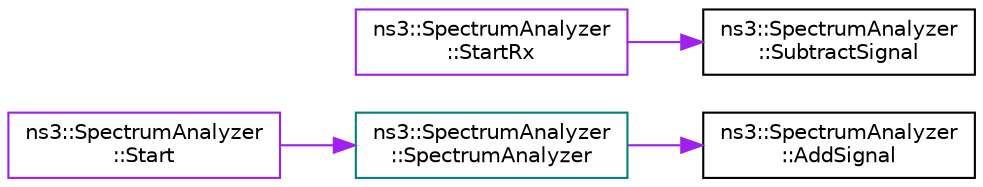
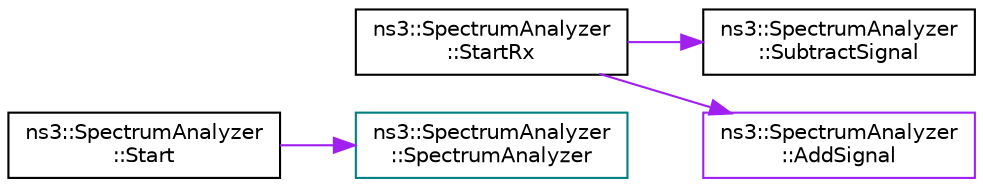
  digraph {
    rankdir=RL
    node [color=purple fillcolor=white fontname=Helvetica fontsize=10 shape=record style=filled]
    edge [color=purple dir=back fontname=Helvetica fontsize=10 labelfontname=Helvetica labelfontsize=10 style=solid]
-   n1 [color=black height=0.2 label="ns3::SpectrumAnalyzer\l::AddSignal" width=0.4]
-   n2 [height=0.2 label="ns3::SpectrumAnalyzer\l::StartRx" width=0.4]
+   n1 [height=0.2 label="ns3::SpectrumAnalyzer\l::AddSignal" width=0.4]
+   n2 [color=black height=0.2 label="ns3::SpectrumAnalyzer\l::StartRx" width=0.4]
    n3 [color=teal height=0.2 label="ns3::SpectrumAnalyzer\l::SpectrumAnalyzer" width=0.4]
-   n4 [height=0.2 label="ns3::SpectrumAnalyzer\l::Start" width=0.4]
+   n4 [color=black height=0.2 label="ns3::SpectrumAnalyzer\l::Start" width=0.4]
    n5 [color=black height=0.2 label="ns3::SpectrumAnalyzer\l::SubtractSignal" width=0.4]
-   n1 -> n3
+   n1 -> n2
    n3 -> n4
    n5 -> n2
  }
